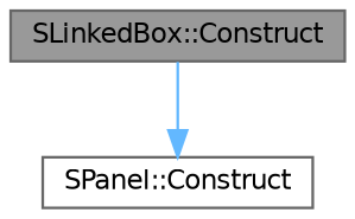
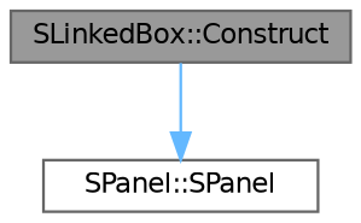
  digraph {
    rankdir=TB
    node [fontname=Helvetica fontsize=10 shape=box style=filled]
    n1 [color=gray40 fillcolor=grey60 fontcolor=black height=0.2 label="SLinkedBox::Construct" width=0.4]
-   n2 [color=grey40 fillcolor=white height=0.2 label="SPanel::Construct" width=0.4]
+   n2 [color=grey40 fillcolor=white height=0.2 label="SPanel::SPanel" width=0.4]
    n1 -> n2 [color=steelblue1 fontname=Helvetica fontsize=10 labelfontname=Helvetica labelfontsize=10 style=solid]
  }
